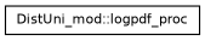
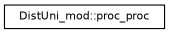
  digraph {
    rankdir=LR
-   n1 [color=black fillcolor=white fontname=Helvetica fontsize=10 height=0.2 label="DistUni_mod::logpdf_proc" shape=record style=filled width=0.4]
+   n1 [color=black fillcolor=white fontname=Helvetica fontsize=10 height=0.2 label="DistUni_mod::proc_proc" shape=record style=filled width=0.4]
  }
